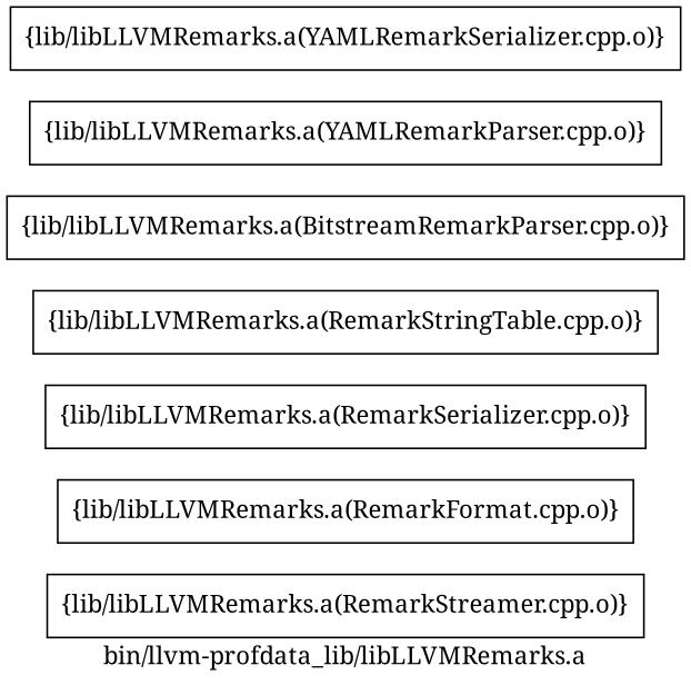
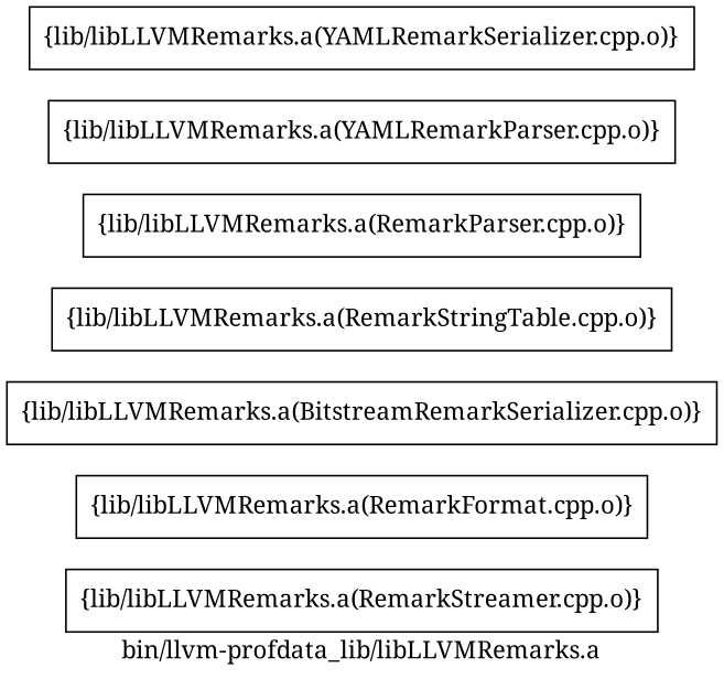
  digraph {
    label="bin/llvm-profdata_lib/libLLVMRemarks.a"
    rankdir=LR
    fontname="Noto Serif"
    node [group=0 shape=box fontname="Noto Serif"]
    n1 [label="{lib/libLLVMRemarks.a(RemarkStreamer.cpp.o)}"]
    n2 [label="{lib/libLLVMRemarks.a(RemarkFormat.cpp.o)}"]
-   n3 [label="{lib/libLLVMRemarks.a(RemarkSerializer.cpp.o)}"]
+   n4 [label="{lib/libLLVMRemarks.a(BitstreamRemarkSerializer.cpp.o)}"]
    n5 [label="{lib/libLLVMRemarks.a(RemarkStringTable.cpp.o)}"]
-   n7 [label="{lib/libLLVMRemarks.a(BitstreamRemarkParser.cpp.o)}"]
+   n6 [label="{lib/libLLVMRemarks.a(RemarkParser.cpp.o)}"]
    n8 [label="{lib/libLLVMRemarks.a(YAMLRemarkParser.cpp.o)}"]
    n9 [label="{lib/libLLVMRemarks.a(YAMLRemarkSerializer.cpp.o)}"]
  }
